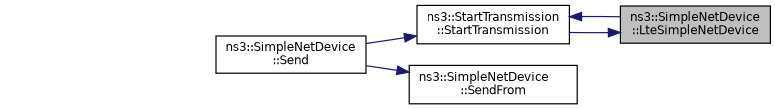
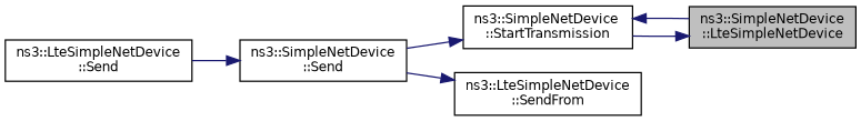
  digraph {
    rankdir=RL
    node [color=black fillcolor=white fontname=Helvetica fontsize=10 shape=record style=filled]
    edge [color=midnightblue dir=back fontname=Helvetica fontsize=10 labelfontname=Helvetica labelfontsize=10 style=solid]
    n1 [fillcolor=grey75 fontcolor=black height=0.2 label="ns3::SimpleNetDevice\l::LteSimpleNetDevice" width=0.4]
-   n2 [height=0.2 label="ns3::StartTransmission\l::StartTransmission" width=0.4]
+   n2 [height=0.2 label="ns3::SimpleNetDevice\l::StartTransmission" width=0.4]
    n3 [height=0.2 label="ns3::SimpleNetDevice\l::Send" width=0.4]
-   n4 [height=0.2 label="ns3::SimpleNetDevice\l::SendFrom" width=0.4]
+   n4 [height=0.2 label="ns3::LteSimpleNetDevice\l::SendFrom" width=0.4]
+   n5 [height=0.2 label="ns3::LteSimpleNetDevice\l::Send" width=0.4]
    n1 -> n2
    n2 -> n1
    n2 -> n3
+   n3 -> n5
    n4 -> n3
  }
